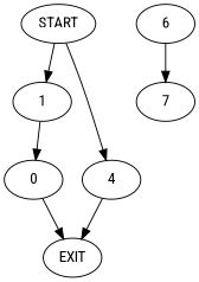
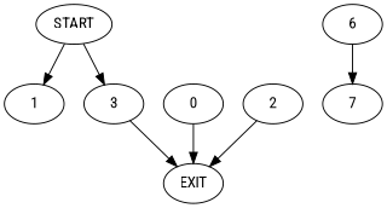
  digraph {
    fontname="Roboto Condensed"
    node [fontname="Roboto Condensed"]
    edge [fontname="Roboto Condensed"]
    n1 [label=START]
    1
-   4
+   4 [label=3]
    n4 [label=0]
    n5 [label=EXIT]
+   2
    6
    7
    n1 -> 1
    n1 -> 4
-   1 -> n4
    4 -> n5
    n4 -> n5
+   2 -> n5
    6 -> 7
  }
